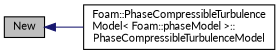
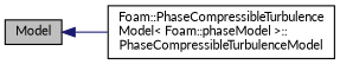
  digraph {
    rankdir=LR
    fontname=Lato
    node [color=black fontname=Lato fontsize=10 shape=record]
-   n1 [fillcolor=grey75 fontcolor=black height=0.2 label=New style=filled width=0.4]
+   n1 [fillcolor=grey75 fontcolor=black height=0.2 label=Model style=filled width=0.4]
    n2 [height=0.2 label="Foam::PhaseCompressibleTurbulence\lModel\< Foam::phaseModel \>::\lPhaseCompressibleTurbulenceModel" width=0.4]
    n1 -> n2 [color=midnightblue dir=back fontname=Lato fontsize=10 labelfontname=Helvetica labelfontsize=10 style=solid]
  }
